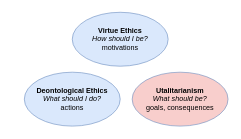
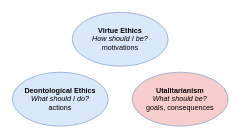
  <mxCell id="0" />
  <mxCell id="1" parent="0" />
  <mxCell id="2" value="&lt;span&gt;&lt;b&gt;Utalitarianism&lt;/b&gt;&lt;br&gt;&lt;i&gt;What should be?&lt;/i&gt;&lt;br&gt;goals, consequences&lt;br&gt;&lt;/span&gt;" style="ellipse;whiteSpace=wrap;html=1;strokeColor=#6c8ebf;fillColor=#f8cecc;" parent="1" vertex="1"><mxGeometry x="220" y="120" width="160" height="90" as="geometry" /></mxCell>
- <mxCell id="3" value="&lt;span&gt;&lt;b&gt;Deontological Ethics&lt;/b&gt;&lt;br&gt;&lt;i&gt;What should I do?&lt;/i&gt;&lt;br&gt;actions&lt;br&gt;&lt;/span&gt;" style="ellipse;whiteSpace=wrap;html=1;strokeColor=#6c8ebf;fillColor=#dae8fc;" parent="1" vertex="1"><mxGeometry x="40" y="120" width="160" height="90" as="geometry" /></mxCell>
+ <mxCell id="3" value="&lt;span&gt;&lt;b&gt;Deontological Ethics&lt;/b&gt;&lt;br&gt;&lt;i&gt;What should I do?&lt;/i&gt;&lt;br&gt;actions&lt;br&gt;&lt;/span&gt;" style="ellipse;whiteSpace=wrap;html=1;strokeColor=#6c8ebf;fillColor=#dae8fc;" parent="1" vertex="1"><mxGeometry x="20" y="120" width="160" height="90" as="geometry" /></mxCell>
  <mxCell id="4" value="&lt;span&gt;&lt;b&gt;Virtue Ethics&lt;/b&gt;&lt;br&gt;&lt;i&gt;How should I be?&lt;/i&gt;&lt;br&gt;motivations&lt;br&gt;&lt;/span&gt;" style="ellipse;whiteSpace=wrap;html=1;strokeColor=#6c8ebf;fillColor=#dae8fc;" vertex="1" parent="1"><mxGeometry x="120" y="20" width="160" height="90" as="geometry" /></mxCell>
